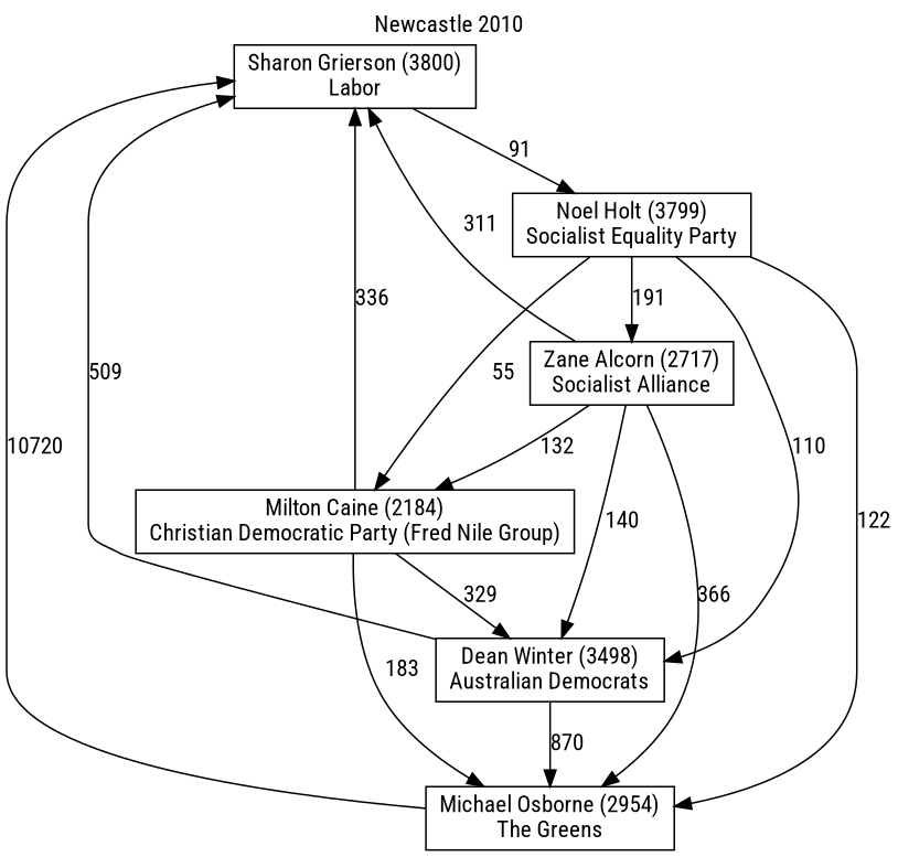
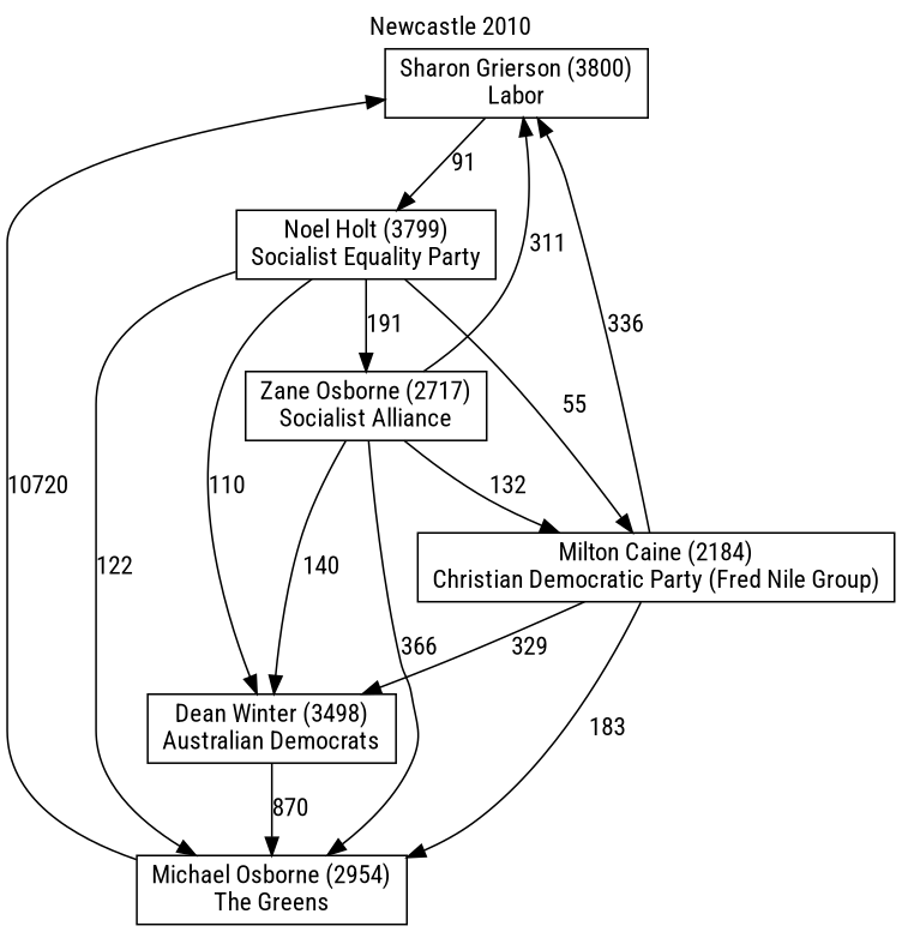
  digraph {
    fontname="Roboto Condensed"
    label="Newcastle 2010"
    labelloc=t
    mclimit=10
    node [fontname="Roboto Condensed" shape=box]
    edge [fontname="Roboto Condensed"]
    n1 [label="Sharon Grierson (3800)\nLabor"]
    n2 [label="Noel Holt (3799)\nSocialist Equality Party"]
    n3 [label="Michael Osborne (2954)\nThe Greens"]
    n4 [label="Dean Winter (3498)\nAustralian Democrats"]
    n5 [label="Milton Caine (2184)\nChristian Democratic Party (Fred Nile Group)"]
-   n6 [label="Zane Alcorn (2717)\nSocialist Alliance"]
+   n6 [label="Zane Osborne (2717)\nSocialist Alliance"]
    n1 -> n2 [label=91]
    n2 -> n3 [label=122]
    n2 -> n4 [label=110]
    n2 -> n5 [label=55]
    n2 -> n6 [label=191]
    n3 -> n1 [label=10720]
-   n4 -> n1 [label=509]
    n4 -> n3 [label=870]
    n5 -> n1 [label=336]
    n5 -> n3 [label=183]
    n5 -> n4 [label=329]
    n6 -> n1 [label=311]
    n6 -> n3 [label=366]
    n6 -> n4 [label=140]
    n6 -> n5 [label=132]
  }
